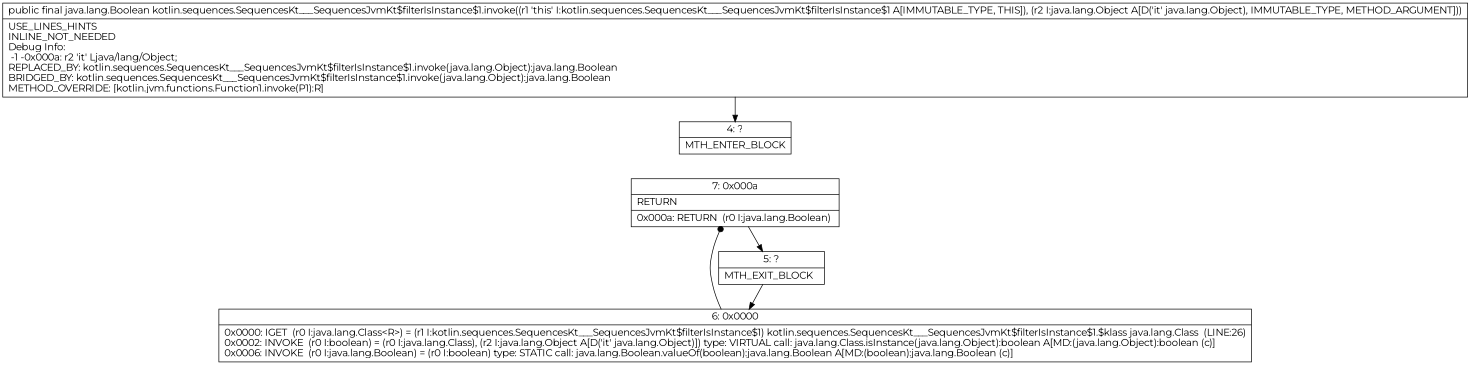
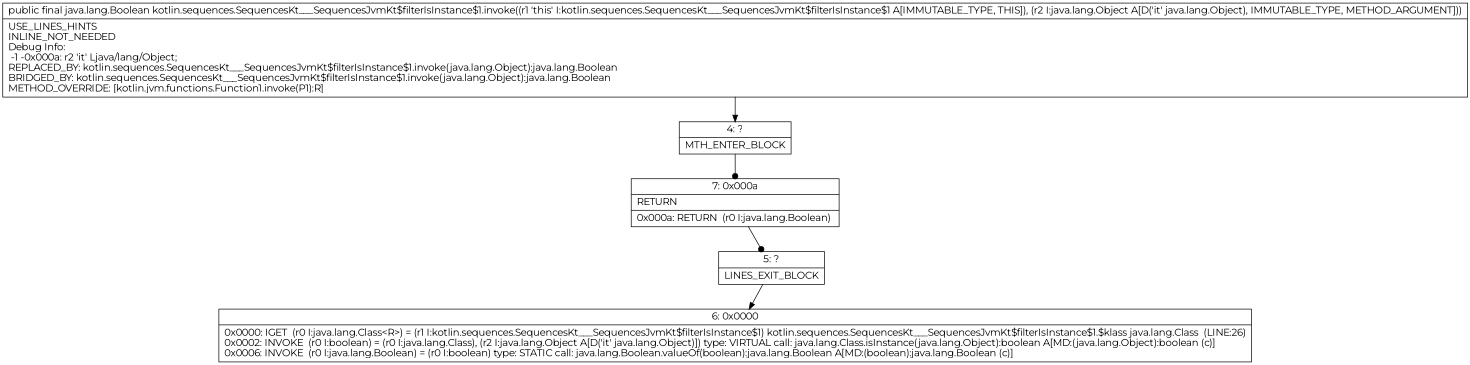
  digraph {
    fontname=Montserrat
    node [fontname=Montserrat shape=record]
    edge [arrowhead=dot fontname=Montserrat]
    n1 [label="{4\:\ ?|MTH_ENTER_BLOCK\l}"]
    n2 [label="{6\:\ 0x0000|0x0000: IGET  (r0 I:java.lang.Class\<R\>) = (r1 I:kotlin.sequences.SequencesKt___SequencesJvmKt$filterIsInstance$1) kotlin.sequences.SequencesKt___SequencesJvmKt$filterIsInstance$1.$klass java.lang.Class  (LINE:26)\l0x0002: INVOKE  (r0 I:boolean) = (r0 I:java.lang.Class), (r2 I:java.lang.Object A[D('it' java.lang.Object)]) type: VIRTUAL call: java.lang.Class.isInstance(java.lang.Object):boolean A[MD:(java.lang.Object):boolean (c)]\l0x0006: INVOKE  (r0 I:java.lang.Boolean) = (r0 I:boolean) type: STATIC call: java.lang.Boolean.valueOf(boolean):java.lang.Boolean A[MD:(boolean):java.lang.Boolean (c)]\l}"]
    n3 [label="{7\:\ 0x000a|RETURN\l|0x000a: RETURN  (r0 I:java.lang.Boolean) \l}"]
-   n4 [label="{5\:\ ?|MTH_EXIT_BLOCK\l}"]
+   n4 [label="{5\:\ ?|LINES_EXIT_BLOCK\l}"]
    n5 [label="{public final java.lang.Boolean kotlin.sequences.SequencesKt___SequencesJvmKt$filterIsInstance$1.invoke((r1 'this' I:kotlin.sequences.SequencesKt___SequencesJvmKt$filterIsInstance$1 A[IMMUTABLE_TYPE, THIS]), (r2 I:java.lang.Object A[D('it' java.lang.Object), IMMUTABLE_TYPE, METHOD_ARGUMENT]))  | USE_LINES_HINTS\lINLINE_NOT_NEEDED\lDebug Info:\l  \-1 \-0x000a: r2 'it' Ljava\/lang\/Object;\lREPLACED_BY: kotlin.sequences.SequencesKt___SequencesJvmKt$filterIsInstance$1.invoke(java.lang.Object):java.lang.Boolean\lBRIDGED_BY: kotlin.sequences.SequencesKt___SequencesJvmKt$filterIsInstance$1.invoke(java.lang.Object):java.lang.Boolean\lMETHOD_OVERRIDE: [kotlin.jvm.functions.Function1.invoke(P1):R]\l}"]
-   n2 -> n3
-   n3 -> n4 [arrowhead=normal]
+   n1 -> n3
+   n3 -> n4
    n4 -> n2 [arrowhead=normal]
    n5 -> n1 [arrowhead=normal]
  }
